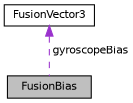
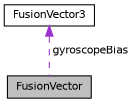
  digraph {
    node [color=black fontname=Helvetica fontsize=10 shape=record style=filled]
-   n1 [fillcolor=grey75 fontcolor=black height=0.2 label=FusionBias width=0.4]
+   n1 [fillcolor=grey75 fontcolor=black height=0.2 label=FusionVector width=0.4]
    n2 [fillcolor=white height=0.2 label=FusionVector3 width=0.4]
    n2 -> n1 [color=darkorchid3 dir=back fontname=Helvetica fontsize=10 label=" gyroscopeBias" labelfontname=Helvetica labelfontsize=10 style=dashed]
  }
